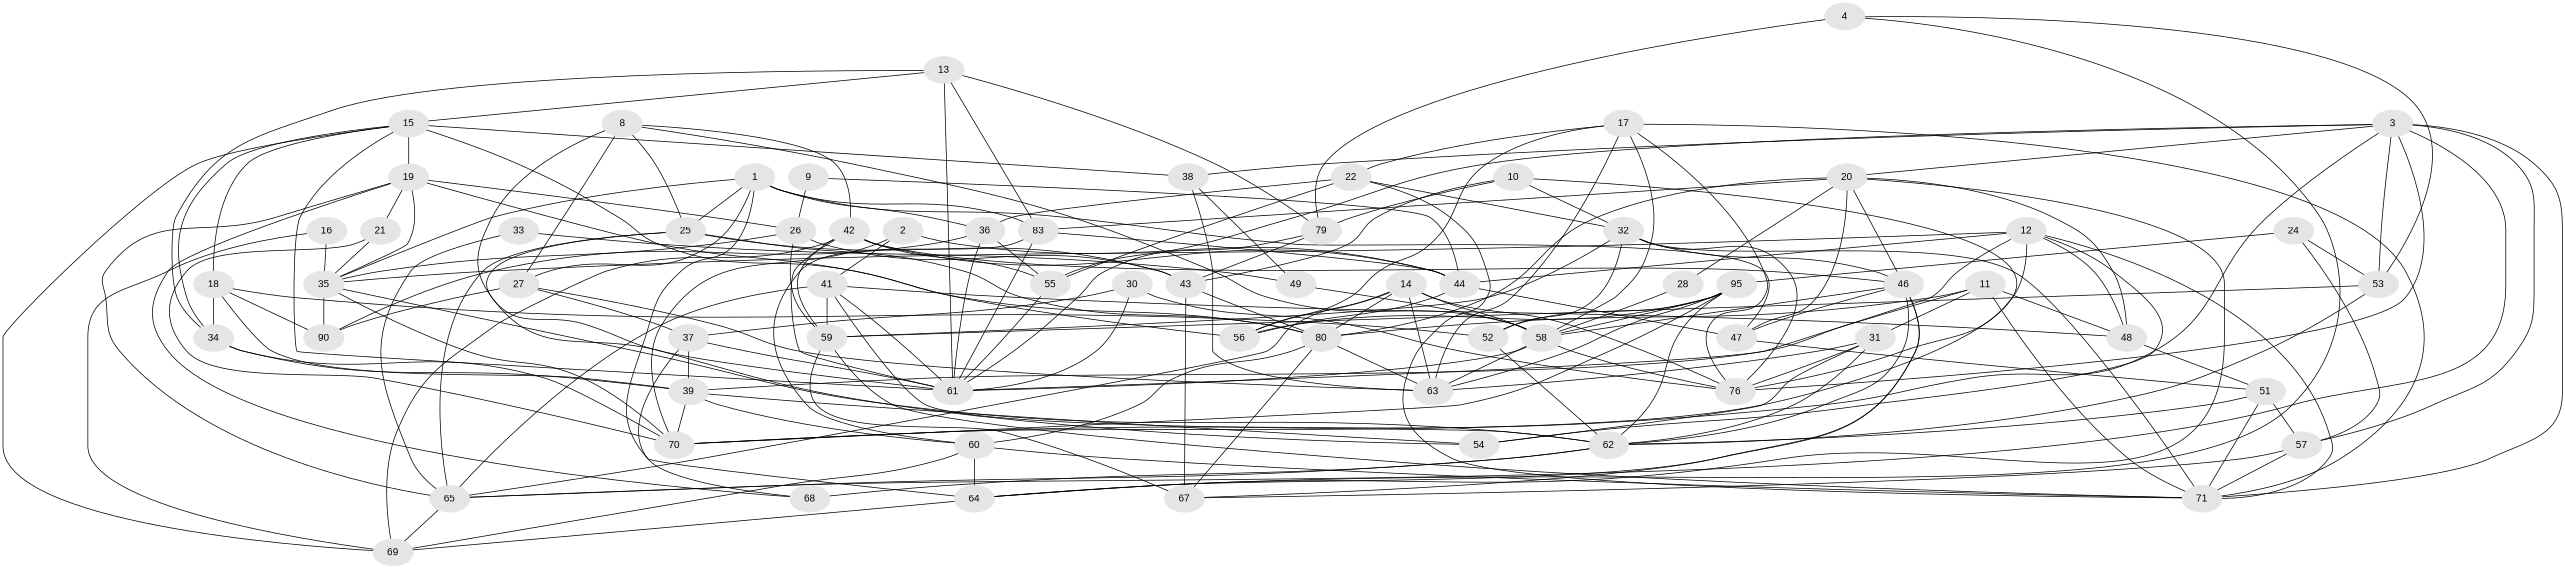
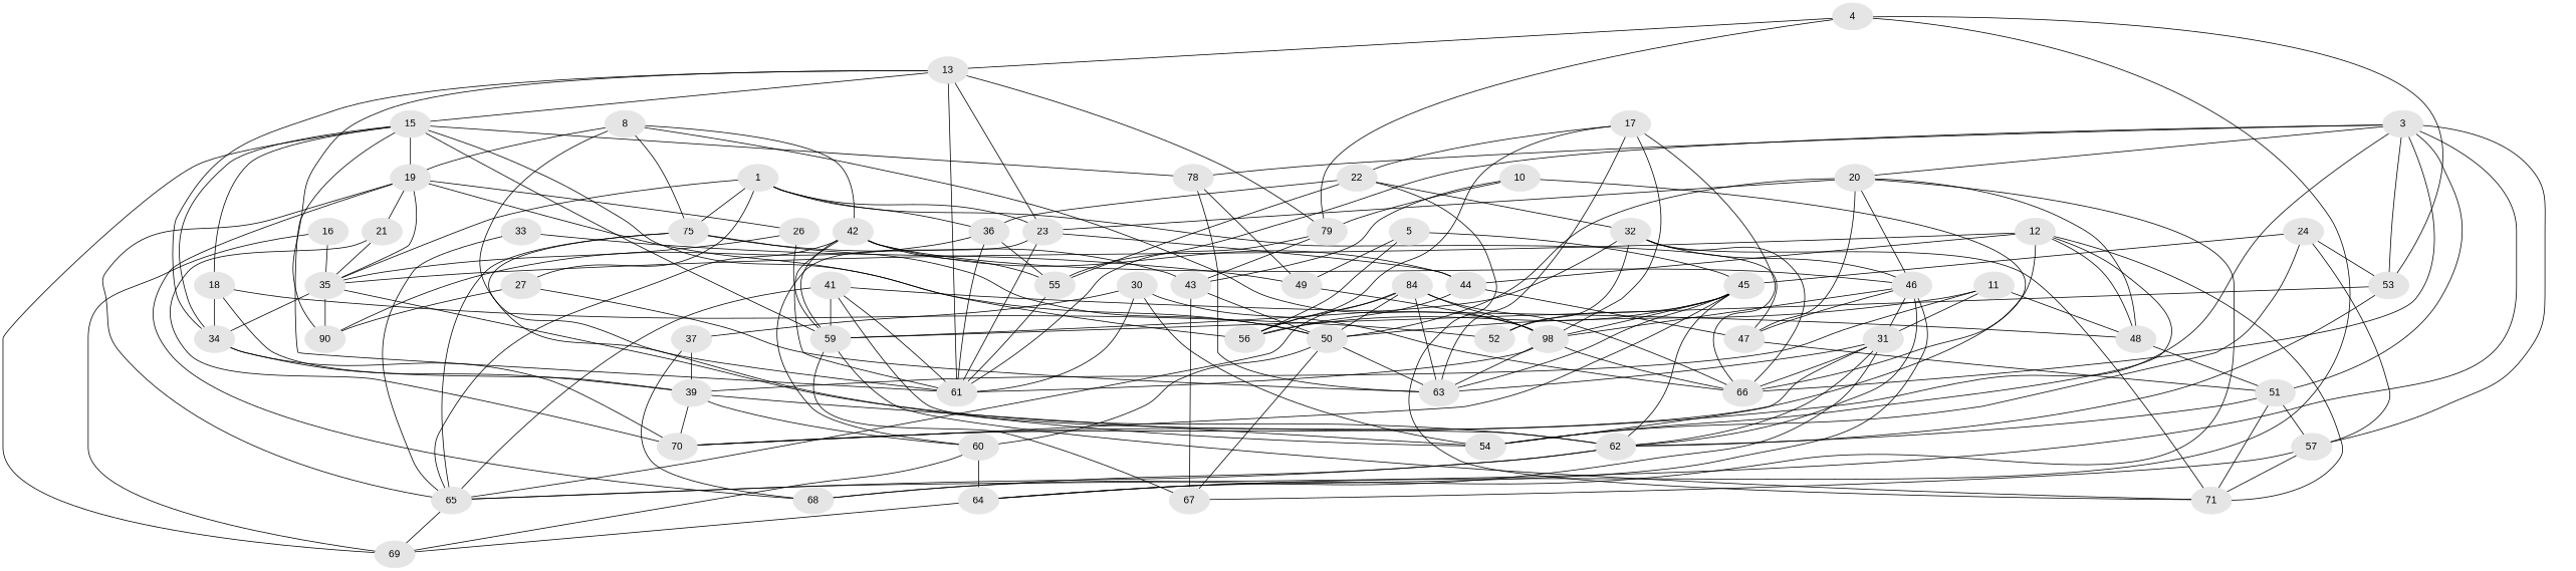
  graph {
    fontname="Liberation Sans"
    node [color=gray90 fontname="Liberation Sans" style=filled]
    edge [fontname="Liberation Sans" weight=1.0]
    1
-   23 [label=83]
-   25
+   23
+   25 [label=75]
    27
    35
    36
    47
    64
    44
    61
    60
    65
    43
-   50 [label=80]
+   50
    54
    n16 [label=90]
    63
    37
    70
    62
    55
    51
    69
-   2
    41
    59
    48
    56
    3
    20
-   38
+   38 [label=78]
    53
    57
-   66 [label=76]
-   28
+   66
    46
    49
    71
    67
    4
    13
    n42 [label=79]
    15
    34
-   45 [label=95]
-   58
+   5
+   45
+   58 [label=98]
    52
    31
    68
    8
    42
-   9
    26
    10
    32
    11
    39
    12
    18
    19
-   14
+   14 [label=84]
    21
    16
    17
    22
    24
    30
    33
    1 -- 23
    1 -- 25
    1 -- 27
    1 -- 35
    1 -- 36
    1 -- 47
-   1 -- 64
    23 -- 44
    23 -- 61
    23 -- 60
    25 -- 65
    25 -- 43
    25 -- 50
    25 -- 54
    27 -- n16
    27 -- 63
-   27 -- 37
    35 -- n16
-   35 -- 70
+   35 -- 34
    35 -- 62
    36 -- 61
    36 -- n16
    36 -- 55
    47 -- 51
    64 -- 69
    44 -- 47
    44 -- 56
    60 -- 64 [weight=2.0]
    60 -- 69
-   60 -- 71
    65 -- 69
    43 -- 50
    43 -- 67
    50 -- 60
    50 -- 63
    50 -- 67
-   37 -- 61
    37 -- 68
    37 -- 39
    62 -- 65
    62 -- 68
    55 -- 61
    51 -- 62
    51 -- 57
    51 -- 71
-   2 -- 44
-   2 -- 70
-   2 -- 41
    41 -- 61
    41 -- 65
    41 -- 62
    41 -- 59
    41 -- 48
    59 -- 71
    59 -- 67
    48 -- 51
    3 -- 65
    3 -- 70
    3 -- 55
-   3 -- 71
+   3 -- 51
    3 -- 20
    3 -- 38
    3 -- 53
    3 -- 57
    3 -- 66
    20 -- 23 [weight=2.0]
    20 -- 47
    20 -- 64
    20 -- 50
    20 -- 48
-   20 -- 28
    20 -- 46
    38 -- 63
    38 -- 49
    53 -- 62
    53 -- 59
    57 -- 71
    57 -- 67
-   28 -- 58
    46 -- 47
    46 -- 64
    46 -- 62
-   46 -- 67
+   46 -- 31
    46 -- 58
    49 -- 58
    4 -- 64
    4 -- 53
+   4 -- 13
    4 -- n42
    13 -- 23
    13 -- 61
-   18 -- n16
+   13 -- n16
    13 -- n42
    13 -- 15
    13 -- 34
    n42 -- 61
    n42 -- 43
    15 -- 61
    15 -- 69
+   15 -- 59
    15 -- 56
    15 -- 38
    15 -- 34
    15 -- 18
    15 -- 19
    34 -- 70
    34 -- 39
+   5 -- 56
+   5 -- 49
+   5 -- 45
    45 -- 63
    45 -- 70
    45 -- 62
    45 -- 56
    45 -- 58
    45 -- 52
    58 -- 61
    58 -- 63
    58 -- 66
-   52 -- 62
    31 -- 54
    31 -- 63
    31 -- 62
    31 -- 66
+   31 -- 68
    8 -- 25
-   8 -- 27
+   8 -- 19
    8 -- 61
    8 -- 58
    8 -- 42
    42 -- 44
    42 -- 61
    42 -- 55
-   42 -- 69
+   42 -- 65
    42 -- 59
    42 -- 46
-   9 -- 44
-   9 -- 26
    26 -- 35
-   26 -- 43
    26 -- 59
    10 -- 43
    10 -- 70
    10 -- n42
-   10 -- 32
    32 -- 59
    32 -- 66
    32 -- 46
    32 -- 71
    32 -- 52
    11 -- 50
    11 -- 48
-   11 -- 71
    11 -- 31
    11 -- 39
    39 -- 60
    39 -- 54
    39 -- 70
    12 -- 35
    12 -- 44
-   12 -- 61
    12 -- 54
    12 -- 48
    12 -- 66
    12 -- 71
    18 -- 34
    18 -- 52
    18 -- 39
    19 -- 35
    19 -- 65
    19 -- 50
    19 -- 68
    19 -- 26
    19 -- 21
    14 -- 65
    14 -- 50
    14 -- 63
    14 -- 56
    14 -- 66
    14 -- 58
    21 -- 35
    21 -- 70
    16 -- 35
    16 -- 69
    17 -- 63
    17 -- 56
    17 -- 66
-   17 -- 71
    17 -- 58
    17 -- 22
    22 -- 36
    22 -- 55
    22 -- 71
    22 -- 32
+   24 -- 54
    24 -- 53
    24 -- 57
    24 -- 45
    30 -- 61
+   30 -- 54
    30 -- 37
    30 -- 66
    33 -- 65
    33 -- 49
  }
